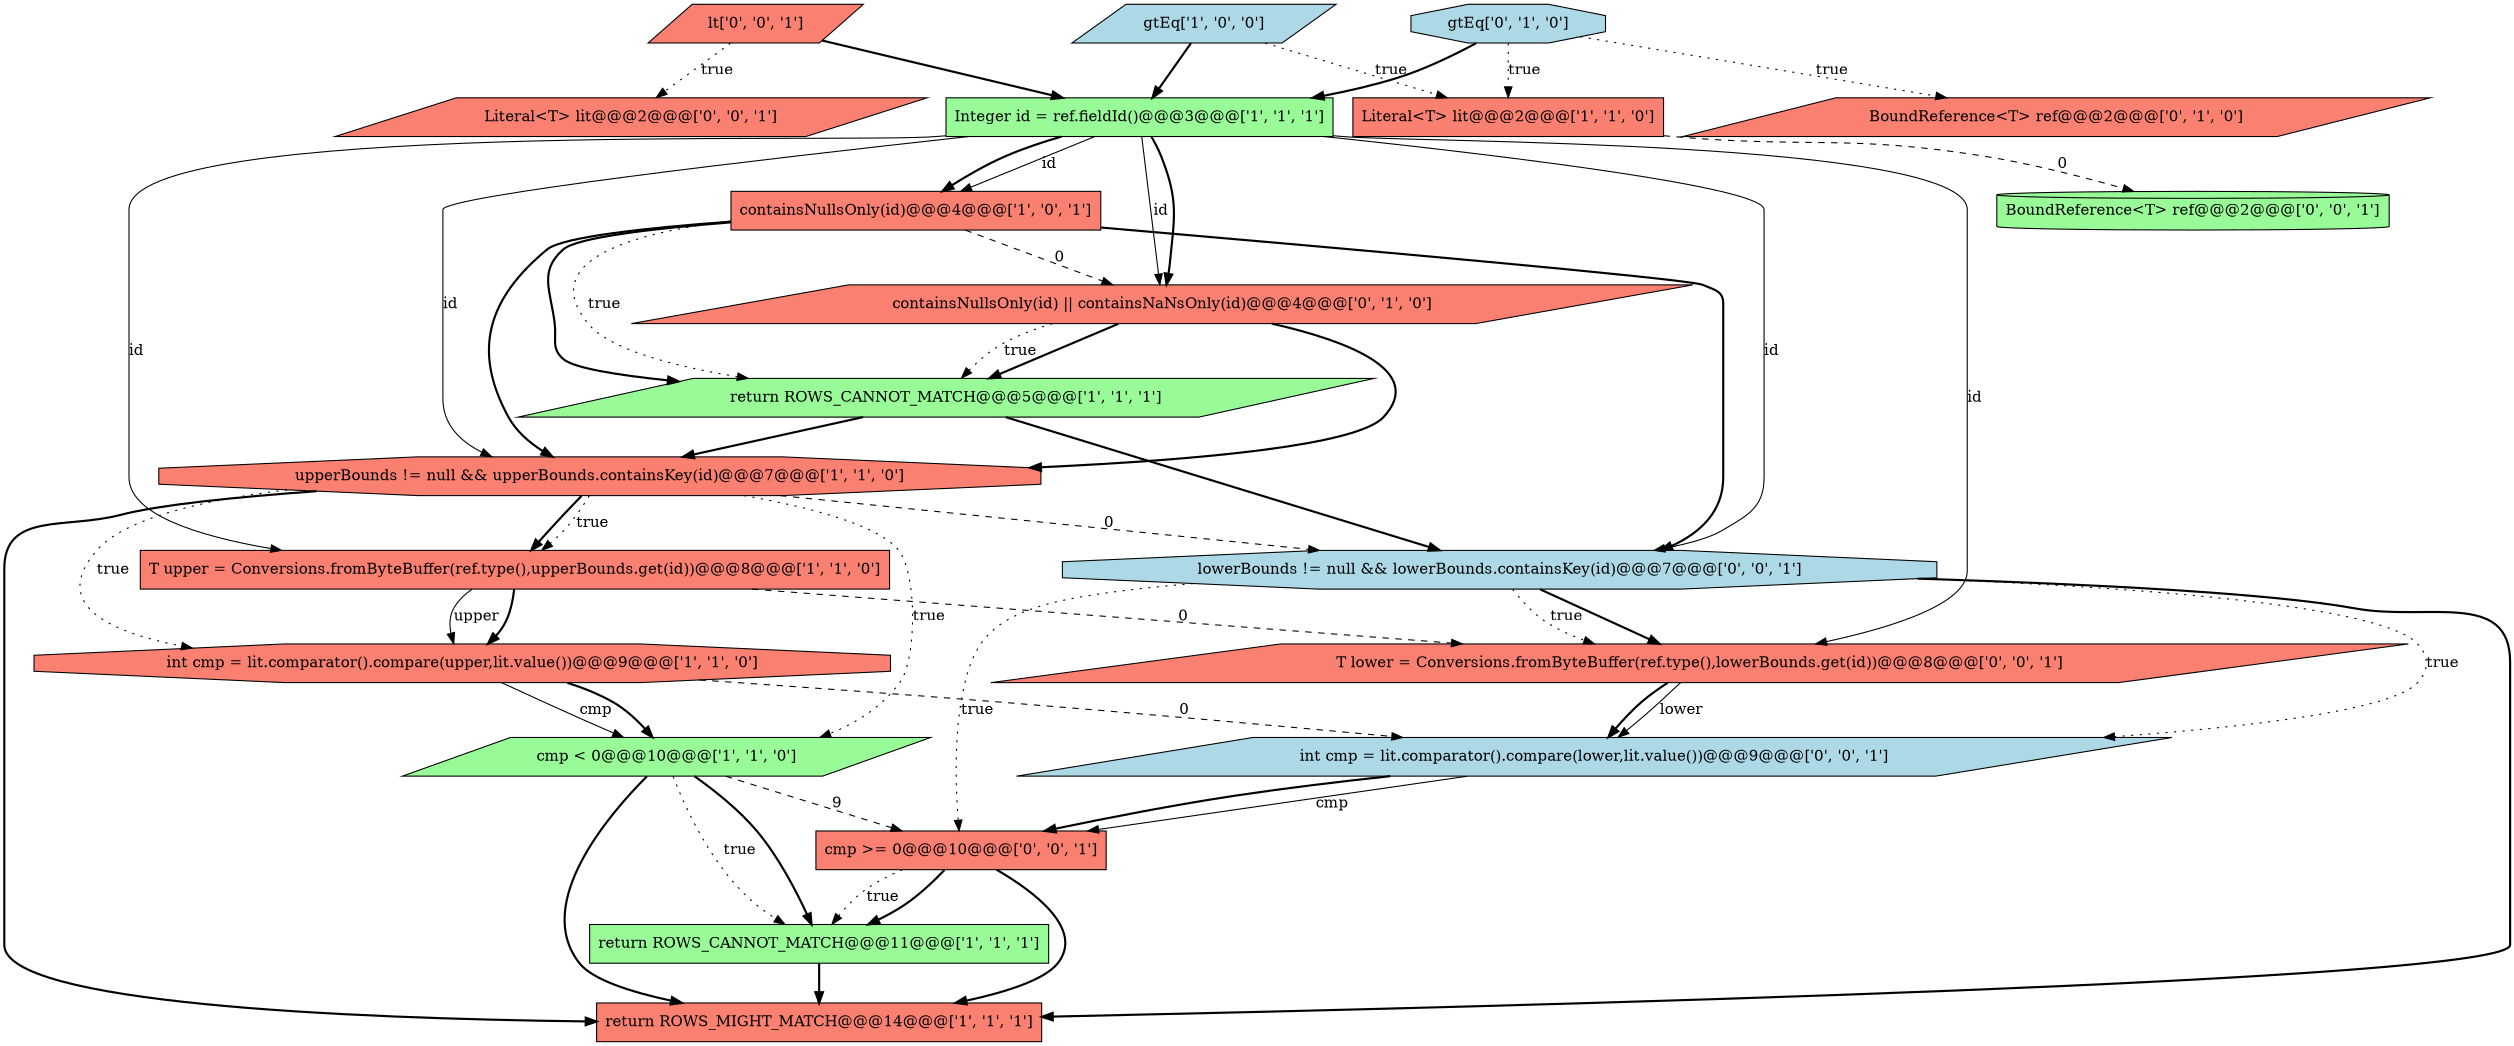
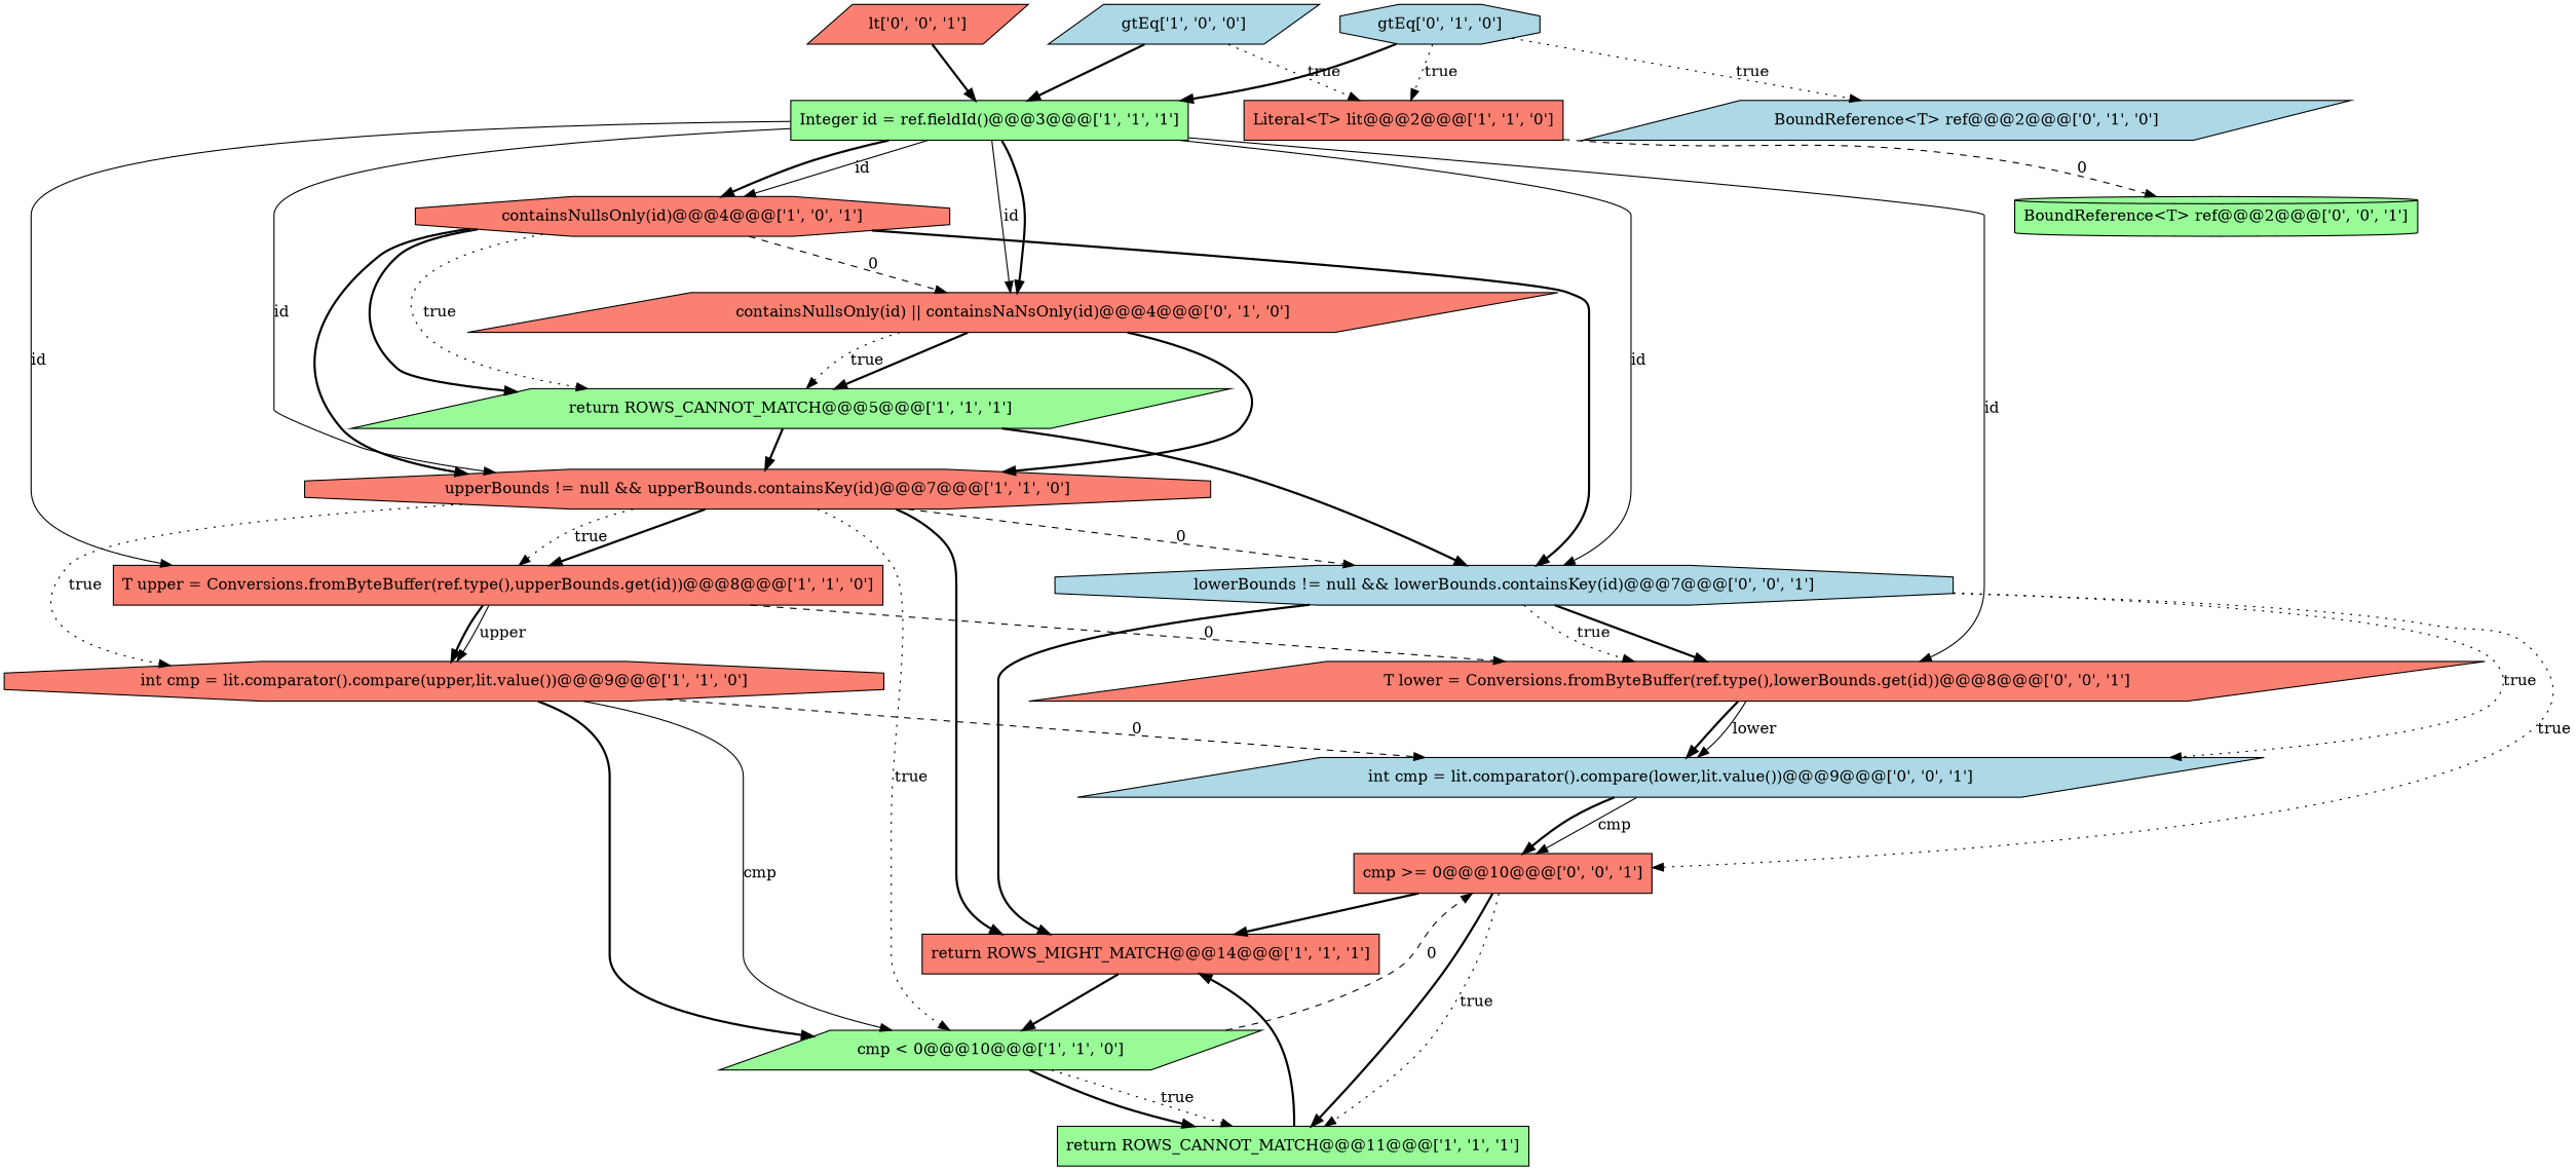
  digraph {
    node [fillcolor=salmon shape=parallelogram style=filled]
    edge [style=bold]
    n1 [label="lt['0', '0', '1']"]
-   n2 [label="Literal<T> lit@@@2@@@['0', '0', '1']"]
    n3 [fillcolor=palegreen label="Integer id = ref.fieldId()@@@3@@@['1', '1', '1']" shape=box]
    n4 [fillcolor=palegreen label="BoundReference<T> ref@@@2@@@['0', '0', '1']" shape=cylinder]
-   n5 [label="containsNullsOnly(id)@@@4@@@['1', '0', '1']" shape=box]
+   n5 [label="containsNullsOnly(id)@@@4@@@['1', '0', '1']" shape=octagon]
    n6 [label="upperBounds != null && upperBounds.containsKey(id)@@@7@@@['1', '1', '0']" shape=octagon]
    n7 [label="containsNullsOnly(id) || containsNaNsOnly(id)@@@4@@@['0', '1', '0']"]
    n8 [fillcolor=lightblue label="lowerBounds != null && lowerBounds.containsKey(id)@@@7@@@['0', '0', '1']" shape=octagon]
    n9 [label="T lower = Conversions.fromByteBuffer(ref.type(),lowerBounds.get(id))@@@8@@@['0', '0', '1']"]
    n10 [label="T upper = Conversions.fromByteBuffer(ref.type(),upperBounds.get(id))@@@8@@@['1', '1', '0']" shape=box]
    n11 [label="int cmp = lit.comparator().compare(upper,lit.value())@@@9@@@['1', '1', '0']" shape=octagon]
    n12 [fillcolor=lightblue label="int cmp = lit.comparator().compare(lower,lit.value())@@@9@@@['0', '0', '1']"]
    n13 [fillcolor=palegreen label="cmp < 0@@@10@@@['1', '1', '0']"]
    n14 [label="cmp >= 0@@@10@@@['0', '0', '1']" shape=box]
    n15 [label="return ROWS_MIGHT_MATCH@@@14@@@['1', '1', '1']" shape=box]
    n16 [fillcolor=palegreen label="return ROWS_CANNOT_MATCH@@@11@@@['1', '1', '1']" shape=box]
    n17 [fillcolor=palegreen label="return ROWS_CANNOT_MATCH@@@5@@@['1', '1', '1']"]
    n18 [fillcolor=lightblue label="gtEq['1', '0', '0']"]
    n19 [label="Literal<T> lit@@@2@@@['1', '1', '0']" shape=box]
    n20 [fillcolor=lightblue label="gtEq['0', '1', '0']" shape=octagon]
-   n21 [label="BoundReference<T> ref@@@2@@@['0', '1', '0']"]
-   n1 -> n2 [label=true style=dotted]
+   n21 [fillcolor=lightblue label="BoundReference<T> ref@@@2@@@['0', '1', '0']"]
    n1 -> n3
    n3 -> n5
    n3 -> n5 [label=id style=solid]
    n3 -> n6 [label=id style=solid]
    n3 -> n7 [label=id style=solid]
    n3 -> n7
    n3 -> n8 [label=id style=solid]
    n3 -> n9 [label=id style=solid]
    n3 -> n10 [label=id style=solid]
    n5 -> n6
    n5 -> n7 [label=0 style=dashed]
    n5 -> n8
    n5 -> n17
    n5 -> n17 [label=true style=dotted]
    n6 -> n8 [label=0 style=dashed]
    n6 -> n10
    n6 -> n10 [label=true style=dotted]
    n6 -> n11 [label=true style=dotted]
    n6 -> n13 [label=true style=dotted]
    n6 -> n15
    n7 -> n6
    n7 -> n17
    n7 -> n17 [label=true style=dotted]
    n8 -> n9
    n8 -> n9 [label=true style=dotted]
    n8 -> n12 [label=true style=dotted]
    n8 -> n14 [label=true style=dotted]
    n8 -> n15
    n9 -> n12
    n9 -> n12 [label=lower style=solid]
    n10 -> n9 [label=0 style=dashed]
    n10 -> n11
    n10 -> n11 [label=upper style=solid]
    n11 -> n12 [label=0 style=dashed]
    n11 -> n13 [label=cmp style=solid]
    n11 -> n13
    n12 -> n14 [label=cmp style=solid]
    n12 -> n14
-   n13 -> n14 [label=9 style=dashed]
-   n13 -> n15
+   n13 -> n14 [label=0 style=dashed]
+   n15 -> n13
    n13 -> n16 [label=true style=dotted]
    n13 -> n16
    n14 -> n15
    n14 -> n16
    n14 -> n16 [label=true style=dotted]
    n16 -> n15
    n17 -> n6
    n17 -> n8
    n18 -> n3
    n18 -> n19 [label=true style=dotted]
    n19 -> n4 [label=0 style=dashed]
    n20 -> n3
    n20 -> n19 [label=true style=dotted]
    n20 -> n21 [label=true style=dotted]
  }
